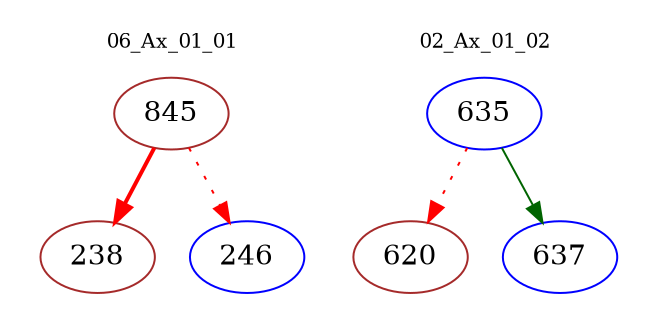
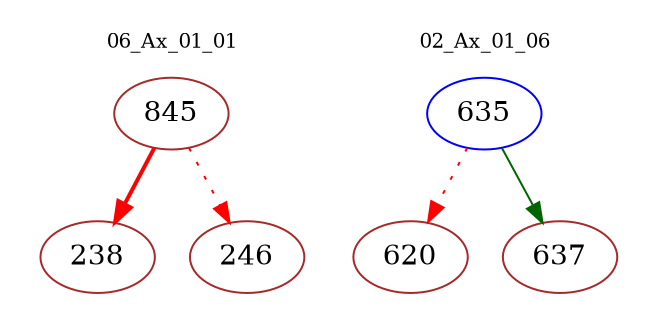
  digraph {
    node [color=brown]
    edge [color=red style=dotted]
    n1 [label=845]
    n2 [label=238]
-   n3 [color=blue label=246]
+   n3 [label=246]
    n4 [color=blue label=635]
    n5 [label=620]
-   n6 [color=blue label=637]
+   n6 [label=637]
    subgraph cluster_1 {
      color=white
      fontsize=10
      label="06_Ax_01_01"
      n1
      n2
      n3
    }
    subgraph cluster_2 {
      color=white
      fontsize=10
-     label="02_Ax_01_02"
+     label="02_Ax_01_06"
      n4
      n5
      n6
    }
    n1 -> n2 [style=bold]
    n1 -> n3
    n4 -> n5
    n4 -> n6 [color=darkgreen style=solid]
  }
